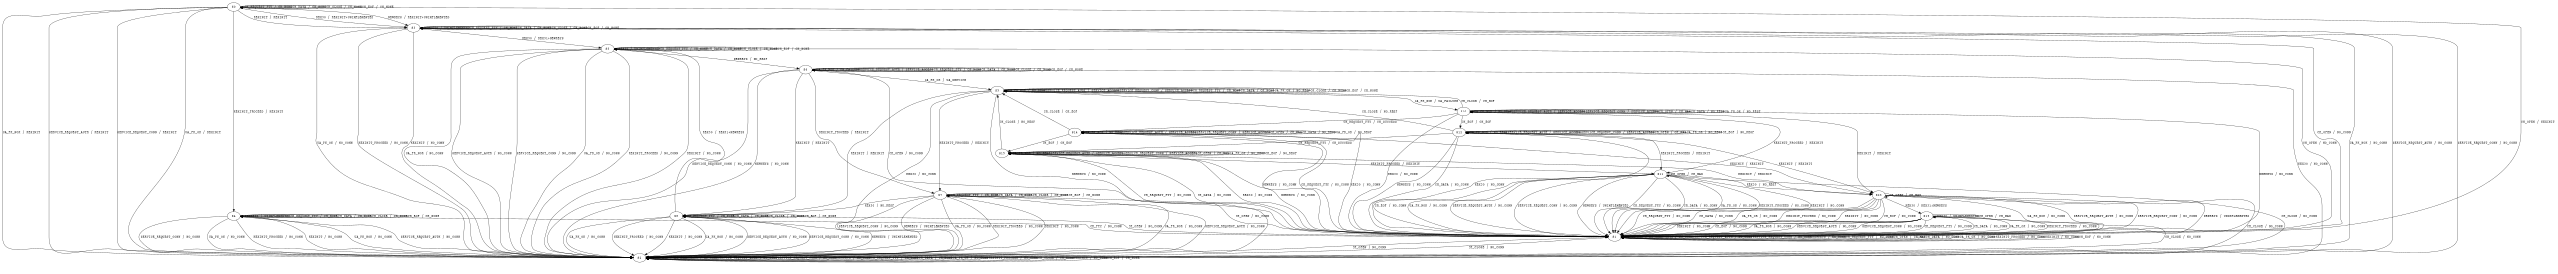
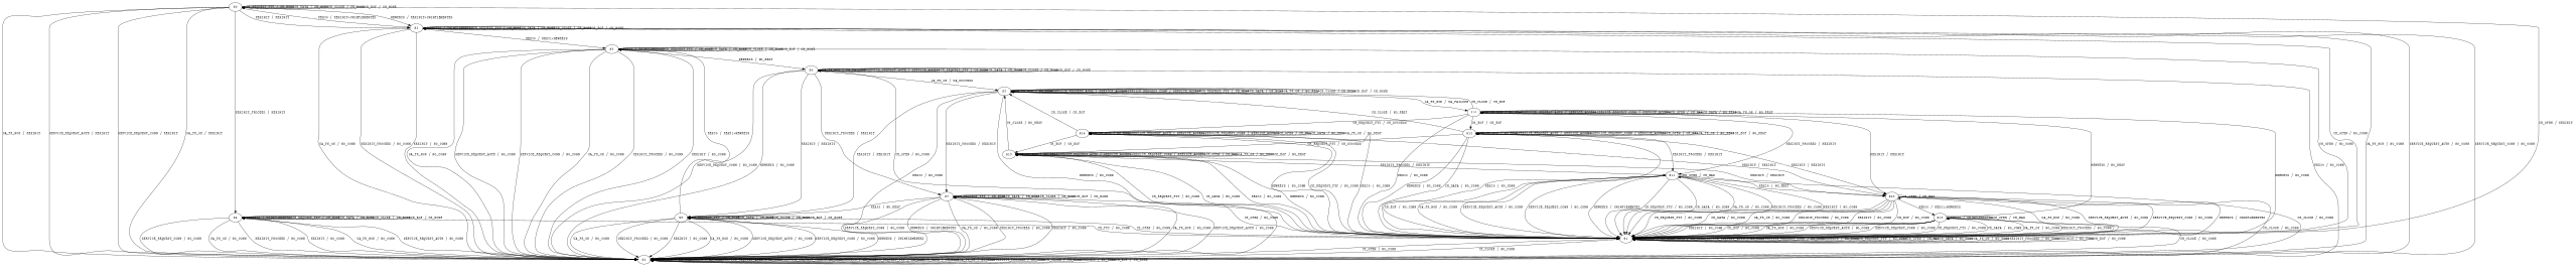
  digraph {
    fontname="Courier Prime"
    node [fontname="Courier Prime"]
    edge [fontname="Courier Prime"]
    n1 [label=s0]
    n2 [label=s1]
    n3 [label=s2]
    n4 [label=s3]
    n5 [label=s4]
    n6 [label=s5]
    n7 [label=s6]
    n8 [label=s7]
    n9 [label=s8]
    n10 [label=s9]
    n11 [label=s10]
    n12 [label=s11]
    n13 [label=s12]
    n14 [label=s23]
    n15 [label=s14]
    n16 [label=s15]
    n17 [label=s19]
    n1 -> n1 [label="CH_REQUEST_PTY / CH_NONE"]
    n1 -> n1 [label="CH_DATA / CH_NONE"]
    n1 -> n1 [label="CH_CLOSE / CH_NONE"]
    n1 -> n1 [label="CH_EOF / CH_NONE"]
    n1 -> n2 [label="CH_OPEN / KEXINIT"]
    n1 -> n3 [label="UA_PK_NOK / KEXINIT"]
    n1 -> n3 [label="SERVICE_REQUEST_AUTH / KEXINIT"]
    n1 -> n3 [label="SERVICE_REQUEST_CONN / KEXINIT"]
    n1 -> n3 [label="UA_PK_OK / KEXINIT"]
    n1 -> n4 [label="KEX30 / KEXINIT+UNIMPLEMENTED"]
    n1 -> n4 [label="NEWKEYS / KEXINIT+UNIMPLEMENTED"]
    n1 -> n4 [label="KEXINIT / KEXINIT"]
    n1 -> n5 [label="KEXINIT_PROCEED / KEXINIT"]
    n2 -> n2 [label="UA_PK_NOK / NO_CONN"]
    n2 -> n2 [label="KEX30 / NO_CONN"]
    n2 -> n2 [label="SERVICE_REQUEST_AUTH / NO_CONN"]
    n2 -> n2 [label="SERVICE_REQUEST_CONN / NO_CONN"]
    n2 -> n2 [label="NEWKEYS / NO_CONN"]
    n2 -> n2 [label="CH_REQUEST_PTY / NO_CONN"]
    n2 -> n2 [label="CH_OPEN / CH_MAX"]
    n2 -> n2 [label="CH_DATA / NO_CONN"]
    n2 -> n2 [label="UA_PK_OK / NO_CONN"]
    n2 -> n2 [label="KEXINIT_PROCEED / NO_CONN"]
    n2 -> n2 [label="KEXINIT / NO_CONN"]
    n2 -> n2 [label="CH_EOF / NO_CONN"]
    n2 -> n3 [label="CH_CLOSE / NO_CONN"]
    n3 -> n2 [label="CH_OPEN / NO_CONN"]
    n3 -> n3 [label="UA_PK_NOK / NO_CONN"]
    n3 -> n3 [label="KEX30 / NO_CONN"]
    n3 -> n3 [label="SERVICE_REQUEST_AUTH / NO_CONN"]
    n3 -> n3 [label="SERVICE_REQUEST_CONN / NO_CONN"]
    n3 -> n3 [label="NEWKEYS / NO_CONN"]
    n3 -> n3 [label="CH_REQUEST_PTY / CH_NONE"]
    n3 -> n3 [label="CH_DATA / CH_NONE"]
    n3 -> n3 [label="UA_PK_OK / NO_CONN"]
    n3 -> n3 [label="KEXINIT_PROCEED / NO_CONN"]
    n3 -> n3 [label="CH_CLOSE / CH_NONE"]
    n3 -> n3 [label="KEXINIT / NO_CONN"]
    n3 -> n3 [label="CH_EOF / CH_NONE"]
    n4 -> n2 [label="CH_OPEN / NO_CONN"]
    n4 -> n3 [label="UA_PK_NOK / NO_CONN"]
    n4 -> n3 [label="SERVICE_REQUEST_AUTH / NO_CONN"]
    n4 -> n3 [label="SERVICE_REQUEST_CONN / NO_CONN"]
    n4 -> n3 [label="UA_PK_OK / NO_CONN"]
    n4 -> n3 [label="KEXINIT_PROCEED / NO_CONN"]
    n4 -> n3 [label="KEXINIT / NO_CONN"]
    n4 -> n4 [label="NEWKEYS / UNIMPLEMENTED"]
    n4 -> n4 [label="CH_REQUEST_PTY / CH_NONE"]
    n4 -> n4 [label="CH_DATA / CH_NONE"]
    n4 -> n4 [label="CH_CLOSE / CH_NONE"]
    n4 -> n4 [label="CH_EOF / CH_NONE"]
    n4 -> n6 [label="KEX30 / KEX31+NEWKEYS"]
    n5 -> n2 [label="CH_PTY / NO_CONN"]
    n5 -> n3 [label="UA_PK_NOK / NO_CONN"]
    n5 -> n3 [label="SERVICE_REQUEST_AUTH / NO_CONN"]
    n5 -> n3 [label="SERVICE_REQUEST_CONN / NO_CONN"]
    n5 -> n3 [label="UA_PK_OK / NO_CONN"]
    n5 -> n3 [label="KEXINIT_PROCEED / NO_CONN"]
    n5 -> n3 [label="KEXINIT / NO_CONN"]
    n5 -> n5 [label="NEWKEYS / UNIMPLEMENTED"]
    n5 -> n5 [label="CH_REQUEST_PTY / CH_NONE"]
    n5 -> n5 [label="CH_DATA / CH_NONE"]
    n5 -> n5 [label="CH_CLOSE / CH_NONE"]
    n5 -> n5 [label="CH_EOF / CH_NONE"]
    n6 -> n2 [label="CH_OPEN / NO_CONN"]
    n6 -> n3 [label="UA_PK_NOK / NO_CONN"]
    n6 -> n3 [label="SERVICE_REQUEST_AUTH / NO_CONN"]
    n6 -> n3 [label="SERVICE_REQUEST_CONN / NO_CONN"]
    n6 -> n3 [label="UA_PK_OK / NO_CONN"]
    n6 -> n3 [label="KEXINIT_PROCEED / NO_CONN"]
    n6 -> n3 [label="KEXINIT / NO_CONN"]
    n6 -> n6 [label="KEX30 / UNIMPLEMENTED"]
    n6 -> n6 [label="CH_REQUEST_PTY / CH_NONE"]
    n6 -> n6 [label="CH_DATA / CH_NONE"]
    n6 -> n6 [label="CH_CLOSE / CH_NONE"]
    n6 -> n6 [label="CH_EOF / CH_NONE"]
    n6 -> n7 [label="NEWKEYS / NO_RESP"]
    n7 -> n2 [label="CH_OPEN / NO_CONN"]
    n7 -> n3 [label="KEX30 / NO_CONN"]
    n7 -> n3 [label="SERVICE_REQUEST_CONN / NO_CONN"]
    n7 -> n3 [label="NEWKEYS / NO_CONN"]
    n7 -> n7 [label="UA_PK_NOK / UA_FAILURE"]
    n7 -> n7 [label="SERVICE_REQUEST_AUTH / SERVICE_ACCEPT"]
    n7 -> n7 [label="CH_REQUEST_PTY / CH_NONE"]
    n7 -> n7 [label="CH_DATA / CH_NONE"]
    n7 -> n7 [label="CH_CLOSE / CH_NONE"]
    n7 -> n7 [label="CH_EOF / CH_NONE"]
    n7 -> n8 [label="KEXINIT_PROCEED / KEXINIT"]
    n7 -> n9 [label="KEXINIT / KEXINIT"]
-   n7 -> n10 [label="UA_PK_OK / UA_SERVICE"]
+   n7 -> n10 [label="UA_PK_OK / UA_SUCCESS"]
    n8 -> n2 [label="CH_OPEN / NO_CONN"]
    n8 -> n3 [label="UA_PK_NOK / NO_CONN"]
    n8 -> n3 [label="SERVICE_REQUEST_AUTH / NO_CONN"]
    n8 -> n3 [label="SERVICE_REQUEST_CONN / NO_CONN"]
    n8 -> n3 [label="NEWKEYS / UNIMPLEMENTED"]
    n8 -> n3 [label="UA_PK_OK / NO_CONN"]
    n8 -> n3 [label="KEXINIT_PROCEED / NO_CONN"]
    n8 -> n3 [label="KEXINIT / NO_CONN"]
    n8 -> n8 [label="CH_REQUEST_PTY / CH_NONE"]
    n8 -> n8 [label="CH_DATA / CH_NONE"]
    n8 -> n8 [label="CH_CLOSE / CH_NONE"]
    n8 -> n8 [label="CH_EOF / CH_NONE"]
    n8 -> n9 [label="KEX30 / NO_RESP"]
    n9 -> n2 [label="CH_OPEN / NO_CONN"]
    n9 -> n3 [label="UA_PK_NOK / NO_CONN"]
    n9 -> n3 [label="SERVICE_REQUEST_AUTH / NO_CONN"]
    n9 -> n3 [label="SERVICE_REQUEST_CONN / NO_CONN"]
    n9 -> n3 [label="NEWKEYS / UNIMPLEMENTED"]
    n9 -> n3 [label="UA_PK_OK / NO_CONN"]
    n9 -> n3 [label="KEXINIT_PROCEED / NO_CONN"]
    n9 -> n3 [label="KEXINIT / NO_CONN"]
    n9 -> n6 [label="KEX30 / KEX31+NEWKEYS"]
    n9 -> n9 [label="CH_REQUEST_PTY / CH_NONE"]
    n9 -> n9 [label="CH_DATA / CH_NONE"]
    n9 -> n9 [label="CH_CLOSE / CH_NONE"]
    n9 -> n9 [label="CH_EOF / CH_NONE"]
    n10 -> n3 [label="KEX30 / NO_CONN"]
    n10 -> n3 [label="NEWKEYS / NO_CONN"]
    n10 -> n8 [label="KEXINIT_PROCEED / KEXINIT"]
    n10 -> n9 [label="KEXINIT / KEXINIT"]
    n10 -> n10 [label="UA_PK_NOK / NO_RESP"]
    n10 -> n10 [label="SERVICE_REQUEST_AUTH / SERVICE_ACCEPT"]
    n10 -> n10 [label="SERVICE_REQUEST_CONN / SERVICE_ACCEPT"]
    n10 -> n10 [label="CH_REQUEST_PTY / CH_NONE"]
    n10 -> n10 [label="CH_DATA / CH_NONE"]
    n10 -> n10 [label="UA_PK_OK / NO_RESP"]
    n10 -> n10 [label="CH_CLOSE / CH_NONE"]
    n10 -> n10 [label="CH_EOF / CH_NONE"]
    n10 -> n11 [label="UA_PK_NOK / UA_FAILURE"]
    n11 -> n2 [label="KEX30 / NO_CONN"]
    n11 -> n2 [label="NEWKEYS / NO_CONN"]
    n11 -> n10 [label="CH_CLOSE / CH_EOF"]
    n11 -> n11 [label="UA_PK_NOK / NO_RESP"]
    n11 -> n11 [label="SERVICE_REQUEST_AUTH / SERVICE_ACCEPT"]
    n11 -> n11 [label="SERVICE_REQUEST_CONN / SERVICE_ACCEPT"]
    n11 -> n11 [label="CH_OPEN / CH_MAX"]
    n11 -> n11 [label="CH_DATA / NO_RESP"]
    n11 -> n11 [label="UA_PK_OK / NO_RESP"]
    n11 -> n12 [label="KEXINIT_PROCEED / KEXINIT"]
    n11 -> n13 [label="CH_EOF / CH_EOF"]
    n11 -> n14 [label="KEXINIT / KEXINIT"]
    n11 -> n15 [label="CH_REQUEST_PTY / CH_SUCCESS"]
    n12 -> n2 [label="UA_PK_NOK / NO_CONN"]
    n12 -> n2 [label="SERVICE_REQUEST_AUTH / NO_CONN"]
    n12 -> n2 [label="SERVICE_REQUEST_CONN / NO_CONN"]
    n12 -> n2 [label="NEWKEYS / UNIMPLEMENTED"]
    n12 -> n2 [label="CH_REQUEST_PTY / NO_CONN"]
    n12 -> n2 [label="CH_DATA / NO_CONN"]
    n12 -> n2 [label="UA_PK_OK / NO_CONN"]
    n12 -> n2 [label="KEXINIT_PROCEED / NO_CONN"]
    n12 -> n2 [label="KEXINIT / NO_CONN"]
    n12 -> n2 [label="CH_EOF / NO_CONN"]
    n12 -> n3 [label="CH_CLOSE / NO_CONN"]
    n12 -> n12 [label="CH_OPEN / CH_MAX"]
    n12 -> n14 [label="KEX30 / NO_RESP"]
    n13 -> n2 [label="KEX30 / NO_CONN"]
    n13 -> n2 [label="NEWKEYS / NO_CONN"]
    n13 -> n2 [label="CH_DATA / NO_CONN"]
    n13 -> n10 [label="CH_CLOSE / NO_RESP"]
    n13 -> n12 [label="KEXINIT_PROCEED / KEXINIT"]
    n13 -> n13 [label="UA_PK_NOK / NO_RESP"]
    n13 -> n13 [label="SERVICE_REQUEST_AUTH / SERVICE_ACCEPT"]
    n13 -> n13 [label="SERVICE_REQUEST_CONN / SERVICE_ACCEPT"]
    n13 -> n13 [label="CH_OPEN / CH_MAX"]
    n13 -> n13 [label="UA_PK_OK / NO_RESP"]
    n13 -> n13 [label="CH_EOF / NO_RESP"]
    n13 -> n14 [label="KEXINIT / KEXINIT"]
    n13 -> n16 [label="CH_REQUEST_PTY / CH_SUCCESS"]
    n14 -> n2 [label="UA_PK_NOK / NO_CONN"]
    n14 -> n2 [label="SERVICE_REQUEST_AUTH / NO_CONN"]
    n14 -> n2 [label="SERVICE_REQUEST_CONN / NO_CONN"]
    n14 -> n2 [label="NEWKEYS / UNIMPLEMENTED"]
    n14 -> n2 [label="CH_REQUEST_PTY / NO_CONN"]
    n14 -> n2 [label="CH_DATA / NO_CONN"]
    n14 -> n2 [label="UA_PK_OK / NO_CONN"]
    n14 -> n2 [label="KEXINIT_PROCEED / NO_CONN"]
    n14 -> n2 [label="KEXINIT / NO_CONN"]
    n14 -> n2 [label="CH_EOF / NO_CONN"]
    n14 -> n3 [label="CH_CLOSE / NO_CONN"]
    n14 -> n14 [label="CH_OPEN / CH_MAX"]
    n14 -> n17 [label="KEX30 / KEX31+NEWKEYS"]
    n15 -> n2 [label="KEX30 / NO_CONN"]
    n15 -> n2 [label="NEWKEYS / NO_CONN"]
    n15 -> n2 [label="CH_REQUEST_PTY / NO_CONN"]
    n15 -> n10 [label="CH_CLOSE / CH_EOF"]
    n15 -> n14 [label="KEXINIT / KEXINIT"]
    n15 -> n15 [label="UA_PK_NOK / NO_RESP"]
    n15 -> n15 [label="SERVICE_REQUEST_AUTH / SERVICE_ACCEPT"]
    n15 -> n15 [label="SERVICE_REQUEST_CONN / SERVICE_ACCEPT"]
    n15 -> n15 [label="CH_OPEN / CH_MAX"]
    n15 -> n15 [label="CH_DATA / NO_RESP"]
    n15 -> n15 [label="UA_PK_OK / NO_RESP"]
    n15 -> n16 [label="CH_EOF / CH_EOF"]
    n16 -> n2 [label="KEX30 / NO_CONN"]
    n16 -> n2 [label="NEWKEYS / NO_CONN"]
    n16 -> n2 [label="CH_REQUEST_PTY / NO_CONN"]
    n16 -> n2 [label="CH_DATA / NO_CONN"]
    n16 -> n10 [label="CH_CLOSE / NO_RESP"]
    n16 -> n12 [label="KEXINIT_PROCEED / KEXINIT"]
    n16 -> n14 [label="KEXINIT / KEXINIT"]
    n16 -> n16 [label="UA_PK_NOK / NO_RESP"]
    n16 -> n16 [label="SERVICE_REQUEST_AUTH / SERVICE_ACCEPT"]
    n16 -> n16 [label="SERVICE_REQUEST_CONN / SERVICE_ACCEPT"]
    n16 -> n16 [label="CH_OPEN / CH_MAX"]
    n16 -> n16 [label="UA_PK_OK / NO_RESP"]
    n16 -> n16 [label="CH_EOF / NO_RESP"]
    n17 -> n2 [label="UA_PK_NOK / NO_CONN"]
    n17 -> n2 [label="SERVICE_REQUEST_AUTH / NO_CONN"]
    n17 -> n2 [label="SERVICE_REQUEST_CONN / NO_CONN"]
    n17 -> n2 [label="CH_REQUEST_PTY / NO_CONN"]
    n17 -> n2 [label="CH_DATA / NO_CONN"]
    n17 -> n2 [label="UA_PK_OK / NO_CONN"]
    n17 -> n2 [label="KEXINIT_PROCEED / NO_CONN"]
    n17 -> n2 [label="KEXINIT / NO_CONN"]
    n17 -> n2 [label="CH_EOF / NO_CONN"]
    n17 -> n3 [label="CH_CLOSE / NO_CONN"]
+   n17 -> n11 [label="NEWKEYS / NO_RESP"]
    n17 -> n17 [label="KEX30 / UNIMPLEMENTED"]
    n17 -> n17 [label="CH_OPEN / CH_MAX"]
  }
